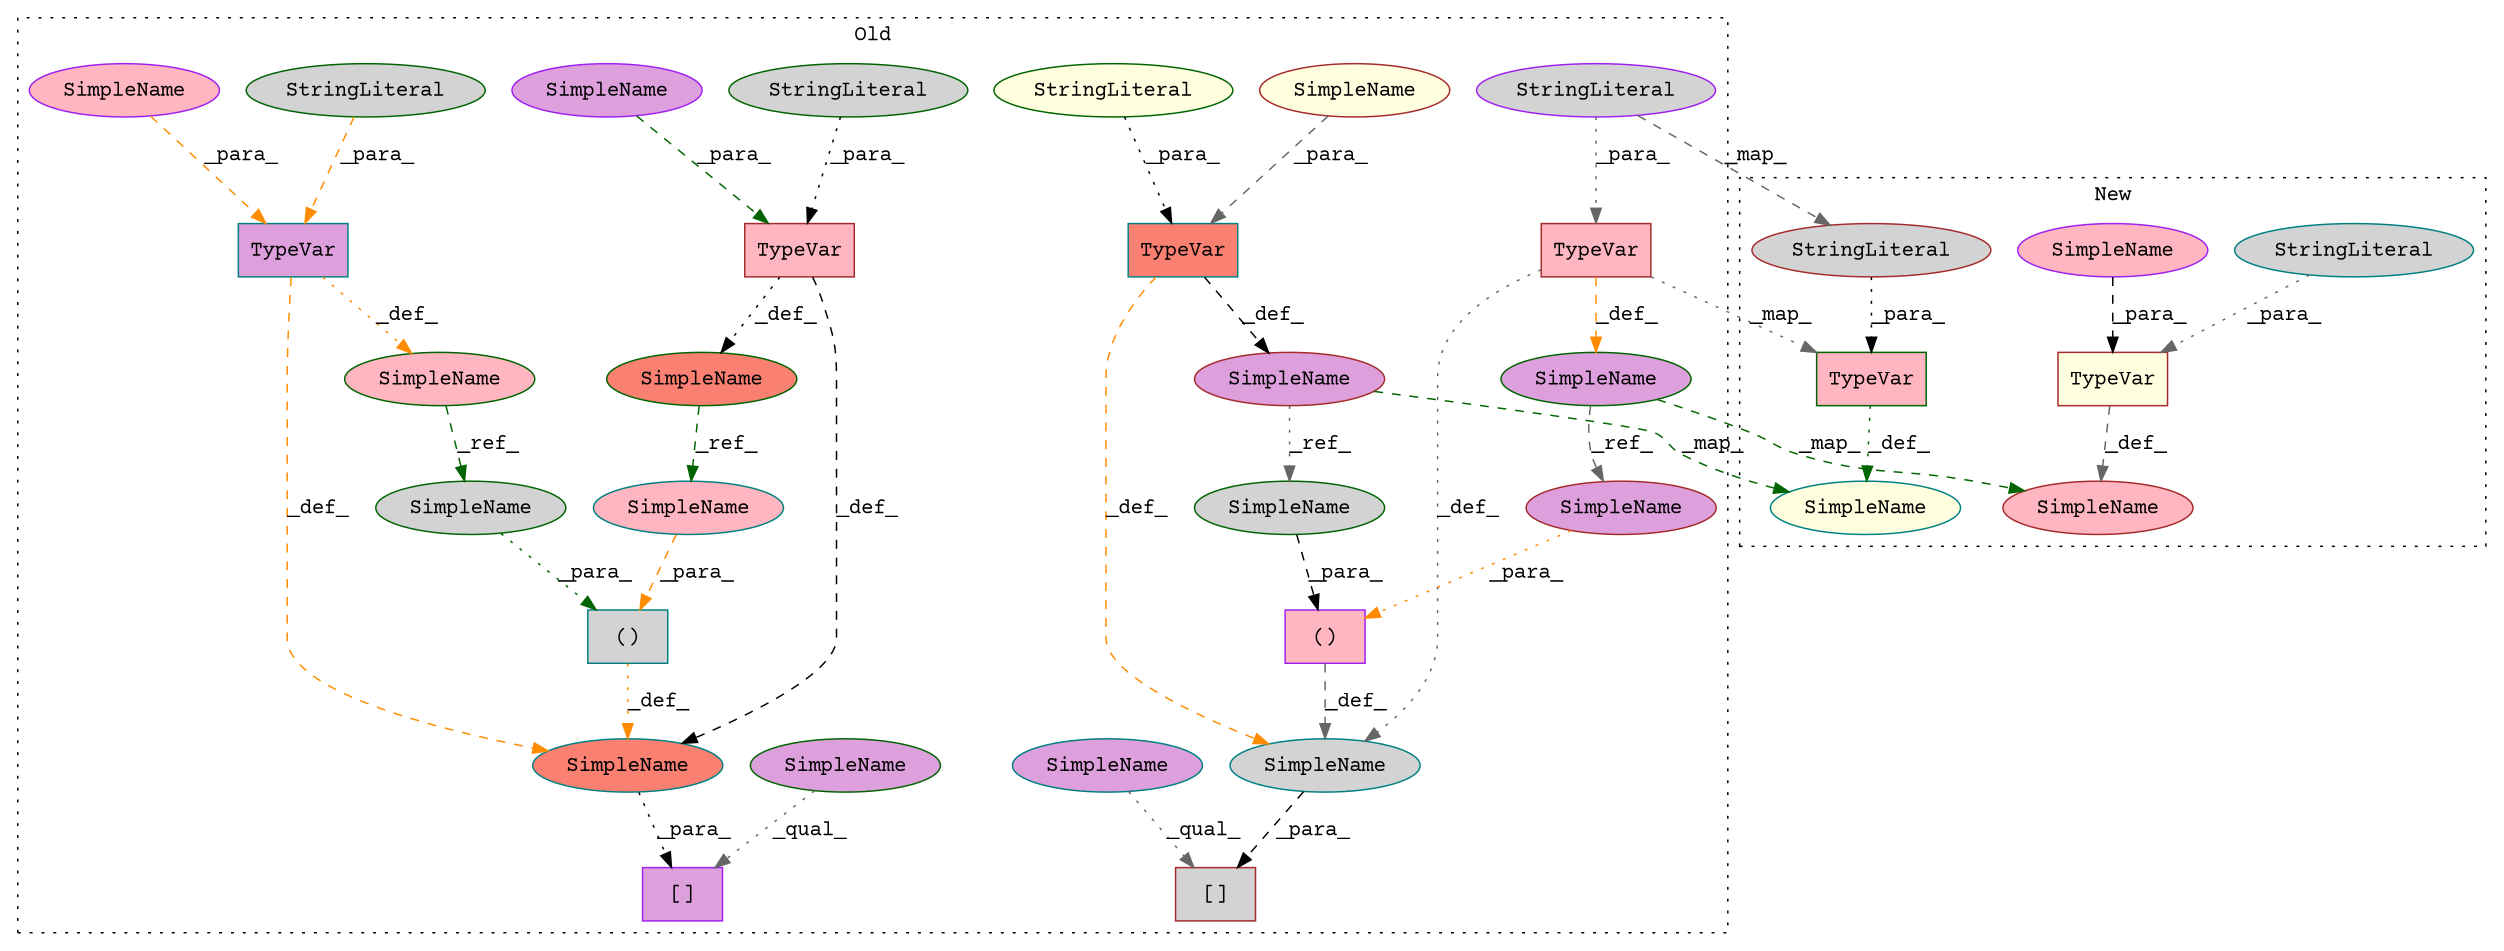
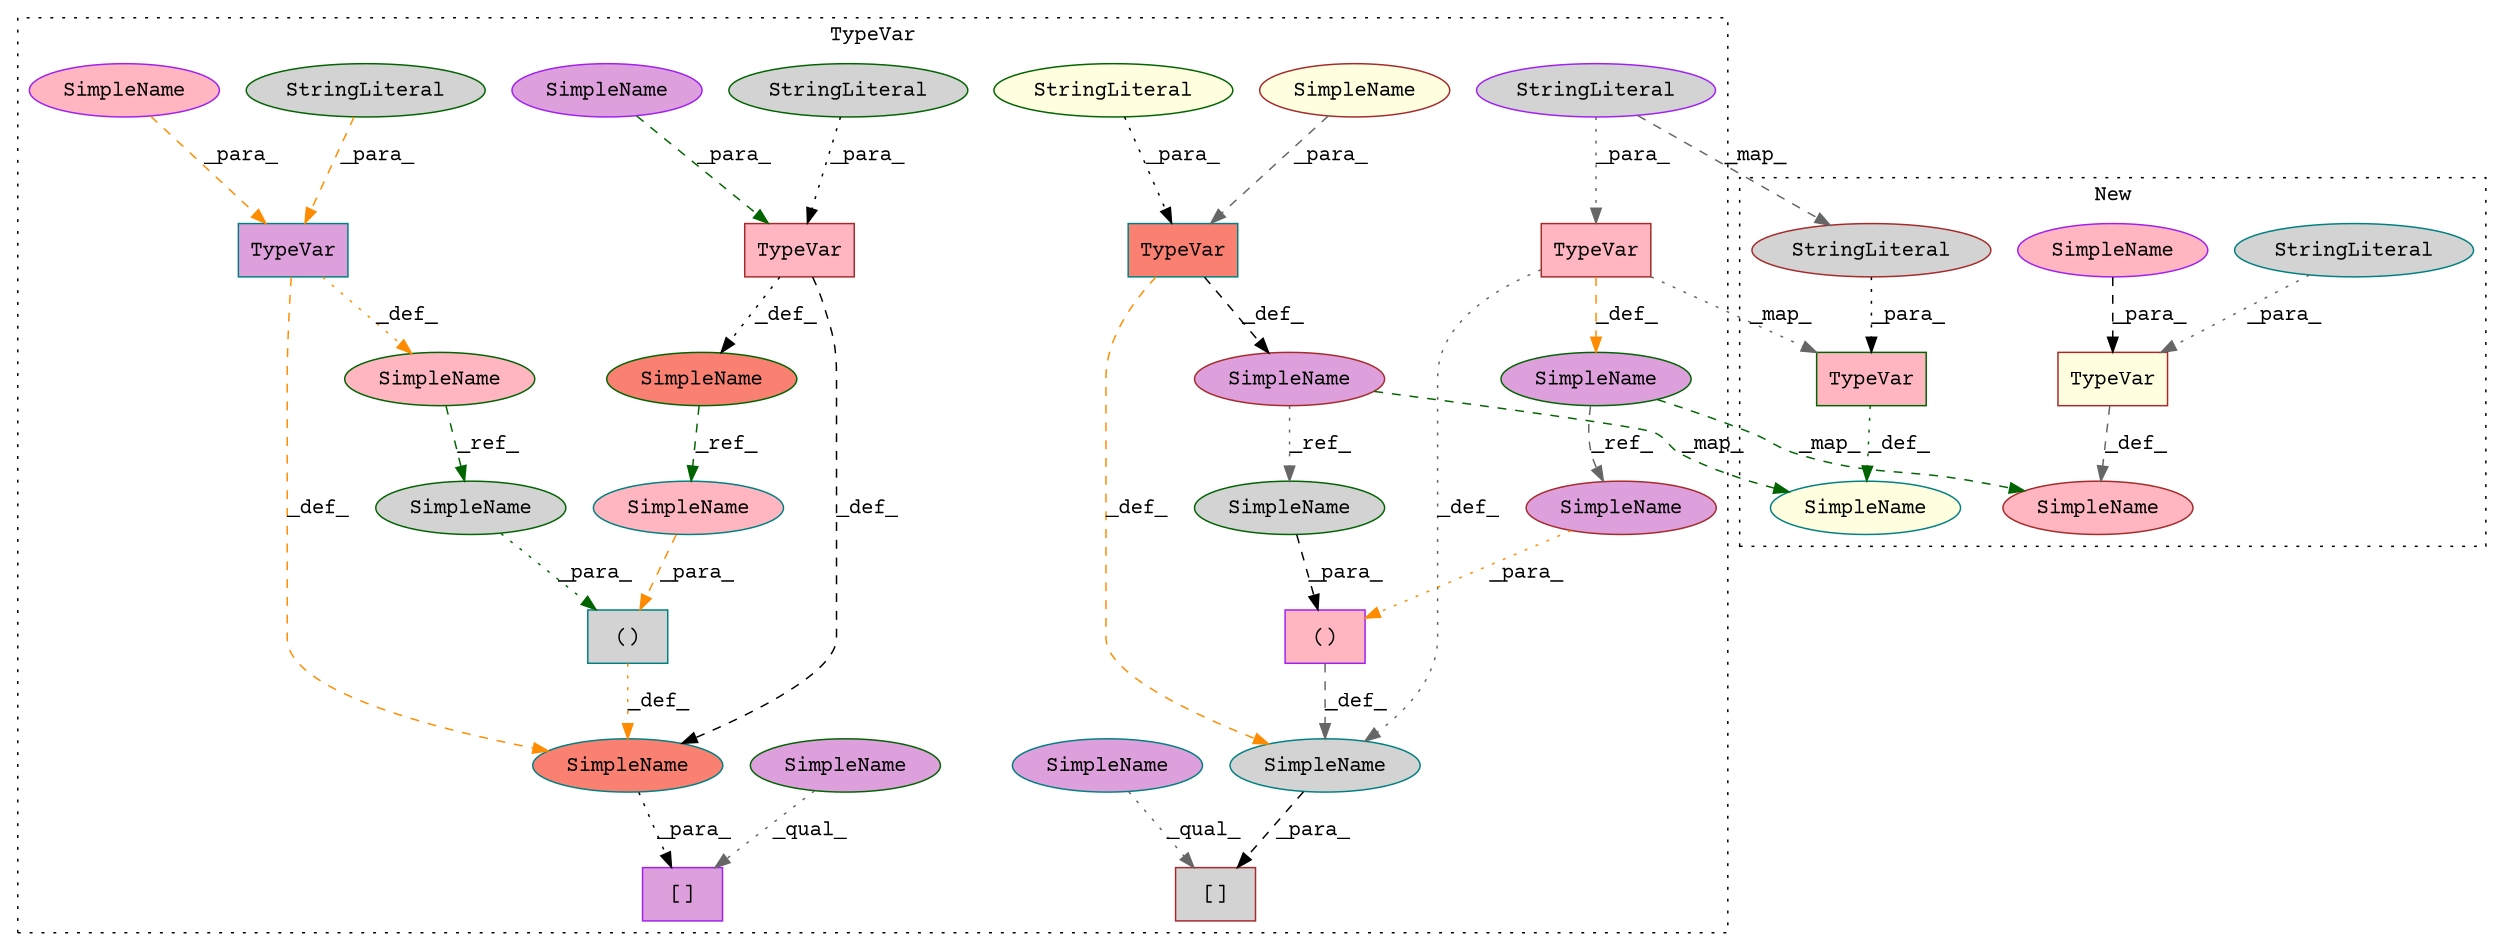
  digraph {
    fontname="Courier Prime"
    node [a=42 l="8,1" shape=ellipse style=filled fillcolor=lightgrey color=darkgreen fontname="Courier Prime"]
    edge [color=gray40 style=dashed fontname="Courier Prime"]
    n1 [a=32 label=TypeVar s="177,203" shape=box fillcolor=lightpink color=brown]
    n2 [a=106 l=35 label="()" s=279 shape=box fillcolor=lightpink color=purple]
    n3 [l=10 label=SimpleName s=166 fillcolor=plum]
    n4 [a=45 l=12 label=StringLiteral s=185 color=purple]
    n5 [a=32 label=TypeVar s="223,251" shape=box fillcolor=salmon color=teal]
    n6 [a=2 l="11,2" label="[]" s="268,314" shape=box color=brown]
    n7 [l=12 label=SimpleName s=210 fillcolor=plum color=brown]
    n8 [label=SimpleName color=teal l=""]
    n9 [a=32 label=TypeVar s="334,361" shape=box fillcolor=lightpink color=brown]
    n10 [a=106 l=37 label="()" s=440 shape=box color=teal]
    n11 [a=32 label=TypeVar s="382,411" shape=box fillcolor=plum color=teal]
    n12 [a=2 l="11,2" label="[]" s="429,477" shape=box fillcolor=plum color=purple]
    n13 [label=SimpleName fillcolor=salmon color=teal l=""]
    n14 [l=11 label=SimpleName s=322 fillcolor=salmon]
    n15 [l=13 label=SimpleName s=368 fillcolor=lightpink]
    n16 [a=45 l=14 label=StringLiteral s=231 fillcolor=lightyellow]
    n17 [a=45 l=15 label=StringLiteral s=390]
    n18 [a=45 l=13 label=StringLiteral s=342]
    n19 [l=10 label=SimpleName s=279 fillcolor=plum color=brown]
    n20 [l=11 label=SimpleName s=440 fillcolor=lightpink color=teal]
    n21 [l=5 label=SimpleName s=356 fillcolor=plum color=purple]
    n22 [l=5 label=SimpleName s=406 fillcolor=lightpink color=purple]
    n23 [l=5 label=SimpleName s=246 fillcolor=lightyellow color=brown]
    n24 [l=5 label=SimpleName s=268 fillcolor=plum color=teal]
    n25 [l=5 label=SimpleName s=429 fillcolor=plum]
    n26 [l=12 label=SimpleName s=302]
    n27 [l=13 label=SimpleName s=464]
    n28 [a=32 label=TypeVar s="240,266" shape=box fillcolor=lightpink]
    n29 [l=9 label=SimpleName s=186 fillcolor=lightpink color=brown]
    n30 [a=45 l=12 label=StringLiteral s=248 color=brown]
    n31 [a=32 label=TypeVar s="196,222" shape=box fillcolor=lightyellow color=brown]
    n32 [l=10 label=SimpleName s=229 fillcolor=lightyellow color=teal]
    n33 [a=45 l=11 label=StringLiteral s=204 color=teal]
    n34 [l=6 label=SimpleName s=216 fillcolor=lightpink color=purple]
    subgraph cluster_1 {
-     label=Old
+     label=TypeVar
      style=dotted
      n1
      n2
      n3
      n4
      n5
      n6
      n7
      n8
      n9
      n10
      n11
      n12
      n13
      n14
      n15
      n16
      n17
      n18
      n19
      n20
      n21
      n22
      n23
      n24
      n25
      n26
      n27
    }
    subgraph cluster_2 {
      label=New
      style=dotted
      n28
      n29
      n30
      n31
      n32
      n33
      n34
    }
    n1 -> n3 [label=_def_ color=darkorange]
    n1 -> n8 [label=_def_ style=dotted]
    n1 -> n28 [label=_map_ style=dotted]
    n2 -> n8 [label=_def_]
    n3 -> n19 [label=_ref_]
    n3 -> n29 [label=_map_ color=darkgreen]
    n4 -> n1 [label=_para_ style=dotted]
    n4 -> n30 [label=_map_]
    n5 -> n7 [label=_def_ color=black]
    n5 -> n8 [label=_def_ color=darkorange]
    n7 -> n26 [label=_ref_ style=dotted]
    n7 -> n32 [label=_map_ color=darkgreen]
    n8 -> n6 [label=_para_ color=black]
    n9 -> n13 [label=_def_ color=black]
    n9 -> n14 [label=_def_ color=black style=dotted]
    n10 -> n13 [label=_def_ color=darkorange style=dotted]
    n11 -> n13 [label=_def_ color=darkorange]
    n11 -> n15 [label=_def_ color=darkorange style=dotted]
    n13 -> n12 [label=_para_ color=black style=dotted]
    n14 -> n20 [label=_ref_ color=darkgreen]
    n15 -> n27 [label=_ref_ color=darkgreen]
    n16 -> n5 [label=_para_ color=black style=dotted]
    n17 -> n11 [label=_para_ color=darkorange]
    n18 -> n9 [label=_para_ color=black style=dotted]
    n19 -> n2 [label=_para_ color=darkorange style=dotted]
    n20 -> n10 [label=_para_ color=darkorange]
    n21 -> n9 [label=_para_ color=darkgreen]
    n22 -> n11 [label=_para_ color=darkorange]
    n23 -> n5 [label=_para_]
    n24 -> n6 [label=_qual_ style=dotted]
    n25 -> n12 [label=_qual_ style=dotted]
    n26 -> n2 [label=_para_ color=black]
    n27 -> n10 [label=_para_ color=darkgreen style=dotted]
    n28 -> n32 [label=_def_ color=darkgreen style=dotted]
    n30 -> n28 [label=_para_ color=black style=dotted]
    n31 -> n29 [label=_def_]
    n33 -> n31 [label=_para_ style=dotted]
    n34 -> n31 [label=_para_ color=black]
  }
